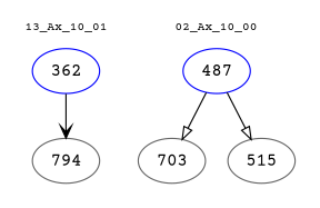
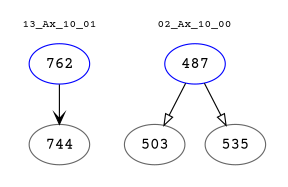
  digraph {
    fontname="Courier Prime"
    node [color=gray40 fontname="Courier Prime"]
    edge [arrowhead=onormal color=black fontname="Courier Prime"]
-   n1 [color=blue label=362]
-   n2 [label=794]
-   n3 [label=703]
+   n1 [color=blue label=762]
+   n2 [label=744]
+   n3 [label=503]
    n4 [color=blue label=487]
-   n5 [label=515]
+   n5 [label=535]
    subgraph cluster_1 {
      color=white
      fontsize=10
      label="13_Ax_10_01"
      n1
      n2
    }
    subgraph cluster_2 {
      color=white
      fontsize=10
      label="02_Ax_10_00"
      n3
      n4
      n5
    }
    n1 -> n2 [arrowhead=vee]
    n4 -> n3
    n4 -> n5
  }
